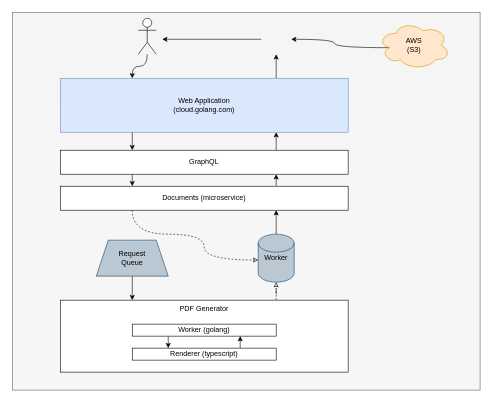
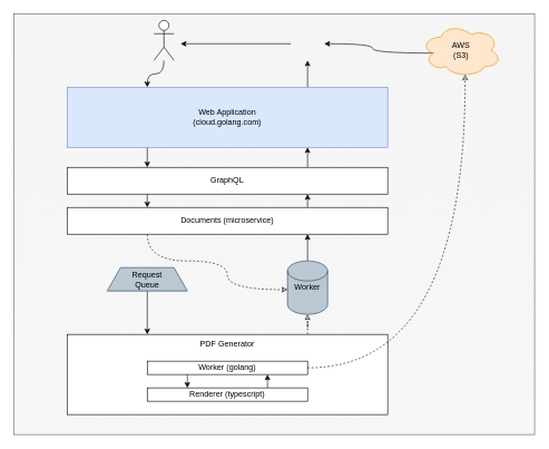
  <mxCell id="0" />
  <mxCell id="1" parent="0" />
  <mxCell id="2" value="" style="rounded=0;whiteSpace=wrap;html=1;fillColor=#f5f5f5;strokeColor=#666666;gradientColor=#F7F7F7;" vertex="1" parent="1"><mxGeometry x="20" y="20" width="780" height="630" as="geometry" /></mxCell>
  <mxCell id="3" style="edgeStyle=orthogonalEdgeStyle;rounded=0;orthogonalLoop=1;jettySize=auto;html=1;exitX=0.25;exitY=1;exitDx=0;exitDy=0;entryX=0.25;entryY=0;entryDx=0;entryDy=0;" edge="1" parent="1" source="5" target="14"><mxGeometry relative="1" as="geometry" /></mxCell>
  <mxCell id="4" style="edgeStyle=orthogonalEdgeStyle;curved=1;rounded=0;orthogonalLoop=1;jettySize=auto;html=1;exitX=0.75;exitY=0;exitDx=0;exitDy=0;" edge="1" parent="1" source="5" target="9"><mxGeometry relative="1" as="geometry" /></mxCell>
  <mxCell id="5" value="Web Application&lt;br&gt;(cloud.golang.com)" style="rounded=0;whiteSpace=wrap;html=1;fillColor=#dae8fc;strokeColor=#6c8ebf;" vertex="1" parent="1"><mxGeometry x="100" y="130" width="480" height="90" as="geometry" /></mxCell>
  <mxCell id="6" style="edgeStyle=orthogonalEdgeStyle;rounded=0;orthogonalLoop=1;jettySize=auto;html=1;entryX=0.25;entryY=0;entryDx=0;entryDy=0;curved=1;" edge="1" parent="1" source="7" target="5"><mxGeometry relative="1" as="geometry" /></mxCell>
  <mxCell id="7" value="" style="shape=umlActor;verticalLabelPosition=bottom;verticalAlign=top;html=1;outlineConnect=0;" vertex="1" parent="1"><mxGeometry x="230" y="30" width="30" height="60" as="geometry" /></mxCell>
  <mxCell id="8" style="edgeStyle=orthogonalEdgeStyle;curved=1;rounded=0;orthogonalLoop=1;jettySize=auto;html=1;exitX=0;exitY=0.5;exitDx=0;exitDy=0;" edge="1" parent="1" source="9"><mxGeometry relative="1" as="geometry"><mxPoint x="270" y="65" as="targetPoint" /></mxGeometry></mxCell>
  <mxCell id="9" value="" style="shape=image;html=1;verticalAlign=top;verticalLabelPosition=bottom;labelBackgroundColor=#ffffff;imageAspect=0;aspect=fixed;image=https://cdn4.iconfinder.com/data/icons/small-n-flat/24/file-pdf-128.png" vertex="1" parent="1"><mxGeometry x="435" y="40" width="50" height="50" as="geometry" /></mxCell>
  <mxCell id="10" style="edgeStyle=orthogonalEdgeStyle;rounded=0;orthogonalLoop=1;jettySize=auto;html=1;exitX=0.5;exitY=1;exitDx=0;exitDy=0;entryX=0.25;entryY=0;entryDx=0;entryDy=0;" edge="1" parent="1" source="11" target="21"><mxGeometry relative="1" as="geometry" /></mxCell>
- <mxCell id="11" value="Request&lt;br&gt;Queue" style="shape=trapezoid;perimeter=trapezoidPerimeter;whiteSpace=wrap;html=1;fixedSize=1;fillColor=#bac8d3;strokeColor=#23445d;" vertex="1" parent="1"><mxGeometry x="160" y="400" width="120" height="60" as="geometry" /></mxCell>
+ <mxCell id="11" value="Request&lt;br&gt;Queue" style="shape=trapezoid;perimeter=trapezoidPerimeter;whiteSpace=wrap;html=1;fixedSize=1;fillColor=#bac8d3;strokeColor=#23445d;" vertex="1" parent="1"><mxGeometry x="160" y="400" width="120" height="35" as="geometry" /></mxCell>
  <mxCell id="12" style="edgeStyle=orthogonalEdgeStyle;rounded=0;orthogonalLoop=1;jettySize=auto;html=1;exitX=0.25;exitY=1;exitDx=0;exitDy=0;entryX=0.25;entryY=0;entryDx=0;entryDy=0;" edge="1" parent="1" source="14" target="17"><mxGeometry relative="1" as="geometry" /></mxCell>
  <mxCell id="13" style="edgeStyle=orthogonalEdgeStyle;curved=1;rounded=0;orthogonalLoop=1;jettySize=auto;html=1;exitX=0.75;exitY=0;exitDx=0;exitDy=0;entryX=0.75;entryY=1;entryDx=0;entryDy=0;" edge="1" parent="1" source="14" target="5"><mxGeometry relative="1" as="geometry" /></mxCell>
  <mxCell id="14" value="GraphQL" style="rounded=0;whiteSpace=wrap;html=1;" vertex="1" parent="1"><mxGeometry x="100" y="250" width="480" height="40" as="geometry" /></mxCell>
  <mxCell id="15" style="edgeStyle=orthogonalEdgeStyle;rounded=0;orthogonalLoop=1;jettySize=auto;html=1;exitX=0.25;exitY=1;exitDx=0;exitDy=0;entryX=0;entryY=0.538;entryDx=0;entryDy=0;entryPerimeter=0;curved=1;dashed=1;endArrow=classic;endFill=0;" edge="1" parent="1" source="17" target="19"><mxGeometry relative="1" as="geometry"><Array as="points"><mxPoint x="220" y="390" /><mxPoint x="340" y="390" /><mxPoint x="340" y="433" /></Array></mxGeometry></mxCell>
  <mxCell id="16" style="edgeStyle=orthogonalEdgeStyle;curved=1;rounded=0;orthogonalLoop=1;jettySize=auto;html=1;exitX=0.75;exitY=0;exitDx=0;exitDy=0;entryX=0.75;entryY=1;entryDx=0;entryDy=0;" edge="1" parent="1" source="17" target="14"><mxGeometry relative="1" as="geometry" /></mxCell>
  <mxCell id="17" value="Documents (microservice)" style="rounded=0;whiteSpace=wrap;html=1;" vertex="1" parent="1"><mxGeometry x="100" y="310" width="480" height="40" as="geometry" /></mxCell>
  <mxCell id="18" style="edgeStyle=orthogonalEdgeStyle;rounded=0;orthogonalLoop=1;jettySize=auto;html=1;entryX=0.75;entryY=1;entryDx=0;entryDy=0;" edge="1" parent="1" source="19" target="17"><mxGeometry relative="1" as="geometry" /></mxCell>
  <mxCell id="19" value="Worker" style="shape=cylinder2;whiteSpace=wrap;html=1;boundedLbl=1;backgroundOutline=1;size=15;verticalAlign=middle;fillColor=#bac8d3;strokeColor=#23445d;" vertex="1" parent="1"><mxGeometry x="430" y="390" width="60" height="80" as="geometry" /></mxCell>
  <mxCell id="20" style="edgeStyle=orthogonalEdgeStyle;rounded=0;orthogonalLoop=1;jettySize=auto;html=1;exitX=0.75;exitY=0;exitDx=0;exitDy=0;dashed=1;endArrow=classic;endFill=0;" edge="1" parent="1" source="21" target="19"><mxGeometry relative="1" as="geometry" /></mxCell>
  <mxCell id="21" value="PDF Generator" style="rounded=0;whiteSpace=wrap;html=1;verticalAlign=top;" vertex="1" parent="1"><mxGeometry x="100" y="500" width="480" height="120" as="geometry" /></mxCell>
+ <mxCell id="22" style="edgeStyle=orthogonalEdgeStyle;rounded=0;orthogonalLoop=1;jettySize=auto;html=1;exitX=1;exitY=0.5;exitDx=0;exitDy=0;entryX=0.55;entryY=0.95;entryDx=0;entryDy=0;entryPerimeter=0;curved=1;dashed=1;endArrow=classic;endFill=0;" edge="1" parent="1" source="24" target="28"><mxGeometry relative="1" as="geometry"><mxPoint x="710" y="100" as="targetPoint" /></mxGeometry></mxCell>
  <mxCell id="23" style="edgeStyle=orthogonalEdgeStyle;curved=1;rounded=0;orthogonalLoop=1;jettySize=auto;html=1;exitX=0.25;exitY=1;exitDx=0;exitDy=0;entryX=0.25;entryY=0;entryDx=0;entryDy=0;" edge="1" parent="1" source="24" target="26"><mxGeometry relative="1" as="geometry" /></mxCell>
  <mxCell id="24" value="Worker (golang)" style="rounded=0;whiteSpace=wrap;html=1;" vertex="1" parent="1"><mxGeometry x="220" y="540" width="240" height="20" as="geometry" /></mxCell>
  <mxCell id="25" style="edgeStyle=orthogonalEdgeStyle;curved=1;rounded=0;orthogonalLoop=1;jettySize=auto;html=1;exitX=0.75;exitY=0;exitDx=0;exitDy=0;entryX=0.75;entryY=1;entryDx=0;entryDy=0;" edge="1" parent="1" source="26" target="24"><mxGeometry relative="1" as="geometry" /></mxCell>
  <mxCell id="26" value="Renderer (typescript)" style="rounded=0;whiteSpace=wrap;html=1;" vertex="1" parent="1"><mxGeometry x="220" y="580" width="240" height="20" as="geometry" /></mxCell>
  <mxCell id="27" style="edgeStyle=orthogonalEdgeStyle;curved=1;rounded=0;orthogonalLoop=1;jettySize=auto;html=1;exitX=0.16;exitY=0.55;exitDx=0;exitDy=0;exitPerimeter=0;" edge="1" parent="1" source="28" target="9"><mxGeometry relative="1" as="geometry" /></mxCell>
  <mxCell id="28" value="AWS&lt;br&gt;(S3)" style="ellipse;shape=cloud;whiteSpace=wrap;html=1;fillColor=#ffe6cc;strokeColor=#d79b00;" vertex="1" parent="1"><mxGeometry x="630" y="35" width="120" height="80" as="geometry" /></mxCell>
